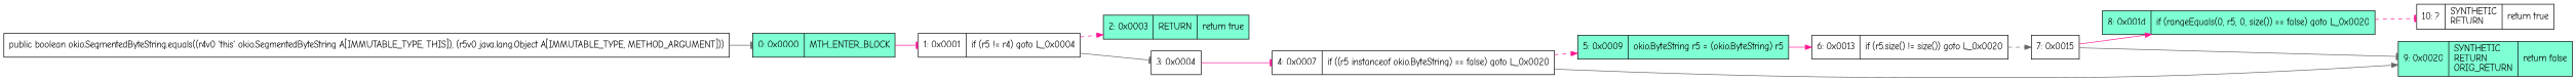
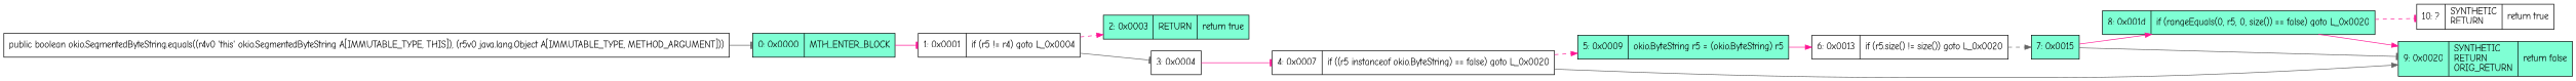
  digraph {
    fontname="Comic Neue"
    rankdir=LR
    node [fillcolor=white fontname="Comic Neue" shape=record style=filled]
    edge [arrowhead=normal color=deeppink fontname="Comic Neue"]
    n1 [fillcolor=aquamarine label="{0\:\ 0x0000|MTH_ENTER_BLOCK\l}"]
    n2 [label="{1\:\ 0x0001|if (r5 != r4) goto L_0x0004\l}"]
    n3 [fillcolor=aquamarine label="{2\:\ 0x0003|RETURN\l|return true\l}"]
    n4 [label="{3\:\ 0x0004}"]
    n5 [label="{4\:\ 0x0007|if ((r5 instanceof okio.ByteString) == false) goto L_0x0020\l}"]
    n6 [fillcolor=aquamarine label="{5\:\ 0x0009|okio.ByteString r5 = (okio.ByteString) r5\l}"]
    n7 [fillcolor=aquamarine label="{9\:\ 0x0020|SYNTHETIC\lRETURN\lORIG_RETURN\l|return false\l}"]
    n8 [label="{6\:\ 0x0013|if (r5.size() != size()) goto L_0x0020\l}"]
-   n9 [label="{7\:\ 0x0015}"]
+   n9 [fillcolor=aquamarine label="{7\:\ 0x0015}"]
    n10 [fillcolor=aquamarine label="{8\:\ 0x001d|if (rangeEquals(0, r5, 0, size()) == false) goto L_0x0020\l}"]
    n11 [label="{10\:\ ?|SYNTHETIC\lRETURN\l|return true\l}"]
    n12 [label="{public boolean okio.SegmentedByteString.equals((r4v0 'this' okio.SegmentedByteString A[IMMUTABLE_TYPE, THIS]), (r5v0 java.lang.Object A[IMMUTABLE_TYPE, METHOD_ARGUMENT])) }"]
    n1 -> n2 [arrowhead=tee]
    n2 -> n3 [style=dashed]
    n2 -> n4 [arrowhead=tee color=gray40]
    n4 -> n5 [arrowhead=tee]
    n5 -> n6 [style=dashed]
    n5 -> n7 [color=gray40]
    n6 -> n8
    n8 -> n9 [color=gray40 style=dashed]
    n9 -> n7 [arrowhead=tee color=gray40]
    n9 -> n10
+   n10 -> n7
    n10 -> n11 [arrowhead=tee style=dashed]
    n12 -> n1 [arrowhead=tee color=gray40]
  }
